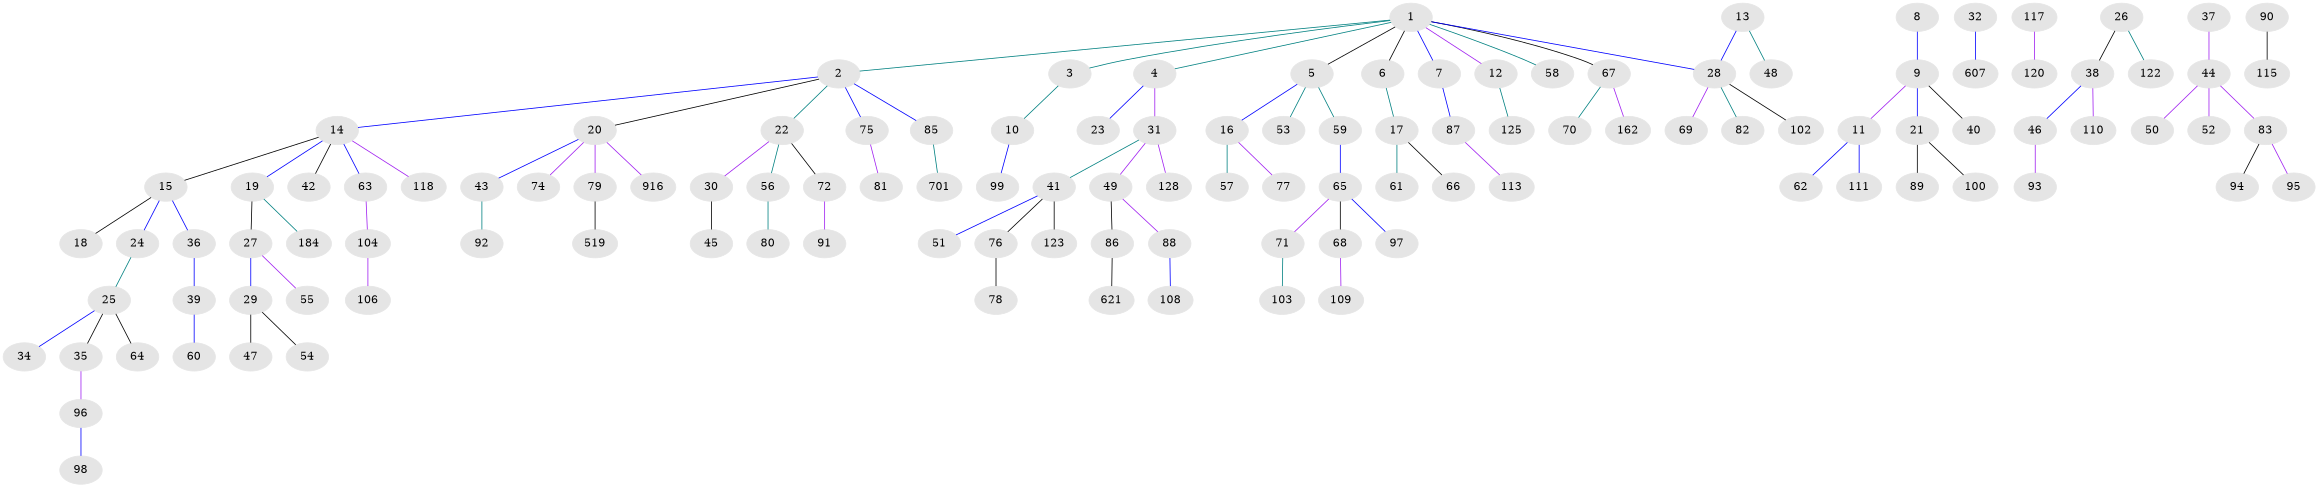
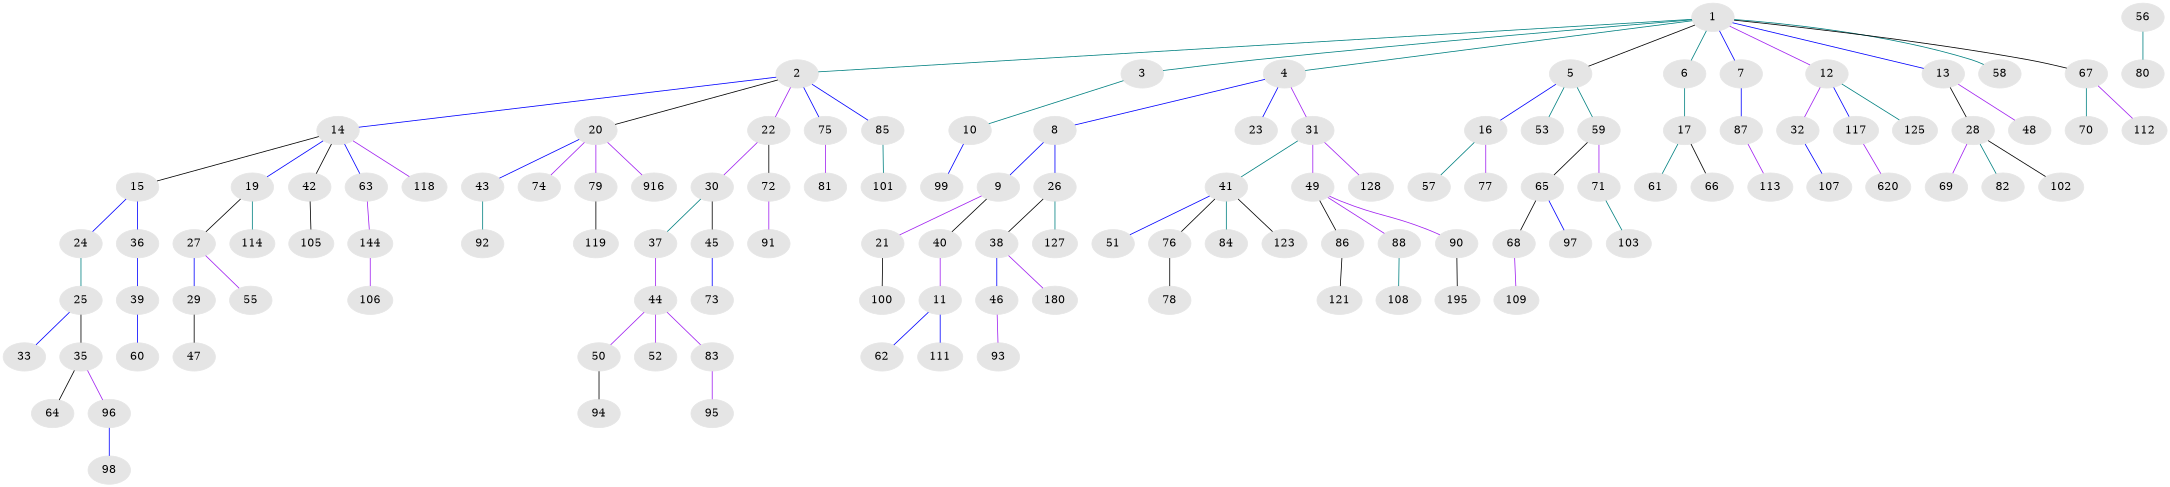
  graph {
    node [color=gray90 style=filled]
    edge [color=purple]
    1
    2
    3
    4
    5
    6
    7
    12
    13
    58
    67
    14
    20
    22
    75
    85
    10
    8
    23
    31
    16
    53
    59
    17
    87
    32
    117
    125
    28
    48
    70
-   112 [label=162]
+   112
    15
    19
    42
    63
    118
    43
    74
    79
    n41 [label=916]
    30
    56
    72
    81
-   101 [label=701]
+   101
    99
    9
    26
    41
    49
    n52 [label=128]
    57
    77
    65
    71
    61
    66
    113
    11
    21
    40
    38
-   122
+   122 [label=127]
    62
    111
-   89
    100
-   107 [label=607]
-   120
+   107
+   120 [label=620]
    69
    82
    102
-   18
    24
    36
    27
-   114 [label=184]
-   104
+   114
+   105
+   104 [label=144]
    25
    39
    29
    55
    92
-   119 [label=519]
+   119
    37
    45
    80
    91
-   33 [label=34]
+   33
    35
    64
    96
    46
-   110
+   110 [label=180]
    47
-   54
    44
+   73
    51
    76
+   84
    123
    86
    88
    90
    98
    60
    50
    52
    83
    93
    78
    94
    95
-   121 [label=621]
+   121
    108
-   115
+   115 [label=195]
    68
    97
    103
    106
    109
    1 -- 2 [color=teal]
    1 -- 3 [color=teal]
    1 -- 4 [color=teal]
    1 -- 5 [color=black]
-   1 -- 6 [color=black]
+   1 -- 6 [color=teal]
    1 -- 7 [color=blue]
    1 -- 12
-   1 -- 28 [color=blue]
+   1 -- 13 [color=blue]
    1 -- 58 [color=teal]
    1 -- 67 [color=black]
    2 -- 14 [color=blue]
    2 -- 20 [color=black]
-   2 -- 22 [color=teal]
+   2 -- 22
    2 -- 75 [color=blue]
    2 -- 85 [color=blue]
    3 -- 10 [color=teal]
+   4 -- 8 [color=blue]
    4 -- 23 [color=blue]
    4 -- 31
    5 -- 16 [color=blue]
    5 -- 53 [color=teal]
    5 -- 59 [color=teal]
    6 -- 17 [color=teal]
    7 -- 87 [color=blue]
+   12 -- 32
+   12 -- 117 [color=blue]
    12 -- 125 [color=teal]
-   13 -- 28 [color=blue]
-   13 -- 48 [color=teal]
+   13 -- 28 [color=black]
+   13 -- 48
    67 -- 70 [color=teal]
    67 -- 112
    14 -- 15 [color=black]
    14 -- 19 [color=blue]
    14 -- 42 [color=black]
    14 -- 63 [color=blue]
    14 -- 118
    20 -- 43 [color=blue]
    20 -- 74
    20 -- 79
    20 -- n41
    22 -- 30
-   22 -- 56 [color=teal]
    22 -- 72 [color=black]
    75 -- 81
    85 -- 101 [color=teal]
    10 -- 99 [color=blue]
    8 -- 9 [color=blue]
+   8 -- 26 [color=blue]
    31 -- 41 [color=teal]
    31 -- 49
    31 -- n52
    16 -- 57 [color=teal]
    16 -- 77
-   59 -- 65 [color=blue]
-   65 -- 71
+   59 -- 65 [color=black]
+   59 -- 71
    17 -- 61 [color=teal]
    17 -- 66 [color=black]
    87 -- 113
    32 -- 107 [color=blue]
    117 -- 120
    28 -- 69
    28 -- 82 [color=teal]
    28 -- 102 [color=black]
-   15 -- 18 [color=black]
    15 -- 24 [color=blue]
    15 -- 36 [color=blue]
    19 -- 27 [color=black]
    19 -- 114 [color=teal]
+   42 -- 105 [color=black]
    63 -- 104
    43 -- 92 [color=teal]
    79 -- 119 [color=black]
+   30 -- 37 [color=teal]
    30 -- 45 [color=black]
    56 -- 80 [color=teal]
    72 -- 91
-   9 -- 11
-   9 -- 21 [color=blue]
+   40 -- 11
+   9 -- 21
    9 -- 40 [color=black]
    26 -- 38 [color=black]
    26 -- 122 [color=teal]
    41 -- 51 [color=blue]
    41 -- 76 [color=black]
+   41 -- 84 [color=teal]
    41 -- 123 [color=black]
    49 -- 86 [color=black]
    49 -- 88
+   49 -- 90
    65 -- 68 [color=black]
    65 -- 97 [color=blue]
    71 -- 103 [color=teal]
    11 -- 62 [color=blue]
    11 -- 111 [color=blue]
-   21 -- 89 [color=black]
    21 -- 100 [color=black]
    38 -- 46 [color=blue]
    38 -- 110
    24 -- 25 [color=teal]
    36 -- 39 [color=blue]
    27 -- 29 [color=blue]
    27 -- 55
    104 -- 106
    25 -- 33 [color=blue]
    25 -- 35 [color=black]
-   25 -- 64 [color=black]
+   35 -- 64 [color=black]
    39 -- 60 [color=blue]
    29 -- 47 [color=black]
-   29 -- 54 [color=black]
    37 -- 44
+   45 -- 73 [color=blue]
    35 -- 96
    96 -- 98 [color=blue]
    46 -- 93
    44 -- 50
    44 -- 52
    44 -- 83
    76 -- 78 [color=black]
    86 -- 121 [color=black]
-   88 -- 108 [color=blue]
+   88 -- 108 [color=teal]
    90 -- 115 [color=black]
-   83 -- 94 [color=black]
+   50 -- 94 [color=black]
    83 -- 95
    68 -- 109
  }
